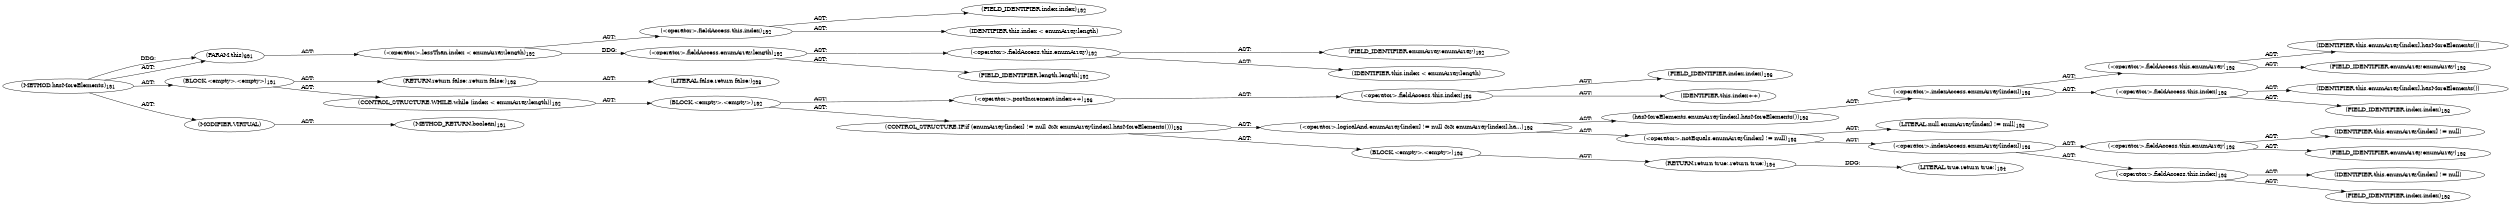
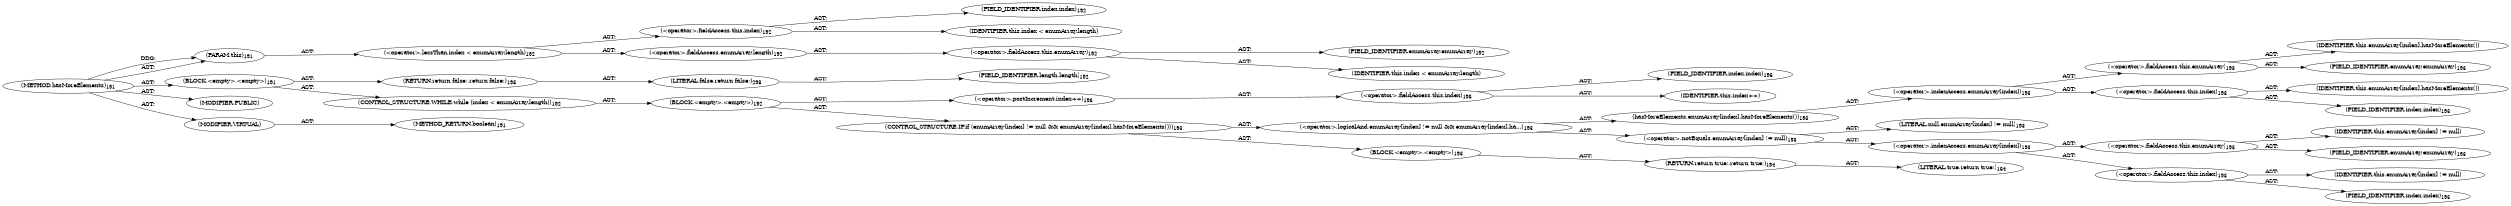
  digraph {
    rankdir=LR
    n1 [label=<(METHOD,hasMoreElements)<SUB>191</SUB>>]
-   n2 [label=<(PARAM,this)<SUB>691</SUB>>]
+   n2 [label=<(PARAM,this)<SUB>191</SUB>>]
    n3 [label=<(BLOCK,&lt;empty&gt;,&lt;empty&gt;)<SUB>191</SUB>>]
+   n4 [label=<(MODIFIER,PUBLIC)>]
    n5 [label=<(MODIFIER,VIRTUAL)>]
    n6 [label=<(&lt;operator&gt;.lessThan,index &lt; enumArray.length)<SUB>192</SUB>>]
    n7 [label=<(CONTROL_STRUCTURE,WHILE,while (index &lt; enumArray.length))<SUB>192</SUB>>]
    n8 [label=<(RETURN,return false;,return false;)<SUB>198</SUB>>]
    n9 [label=<(METHOD_RETURN,boolean)<SUB>191</SUB>>]
    n10 [label=<(BLOCK,&lt;empty&gt;,&lt;empty&gt;)<SUB>192</SUB>>]
    n11 [label=<(LITERAL,false,return false;)<SUB>298</SUB>>]
    n12 [label=<(&lt;operator&gt;.fieldAccess,this.index)<SUB>192</SUB>>]
    n13 [label=<(&lt;operator&gt;.fieldAccess,enumArray.length)<SUB>192</SUB>>]
    n14 [label=<(CONTROL_STRUCTURE,IF,if (enumArray[index] != null &amp;&amp; enumArray[index].hasMoreElements()))<SUB>193</SUB>>]
    n15 [label=<(&lt;operator&gt;.postIncrement,index++)<SUB>196</SUB>>]
    n16 [label=<(IDENTIFIER,this,index &lt; enumArray.length)>]
    n17 [label=<(FIELD_IDENTIFIER,index,index)<SUB>192</SUB>>]
    n18 [label=<(&lt;operator&gt;.fieldAccess,this.enumArray)<SUB>192</SUB>>]
    n19 [label=<(FIELD_IDENTIFIER,length,length)<SUB>192</SUB>>]
    n20 [label=<(IDENTIFIER,this,index &lt; enumArray.length)>]
    n21 [label=<(FIELD_IDENTIFIER,enumArray,enumArray)<SUB>192</SUB>>]
    n22 [label=<(&lt;operator&gt;.logicalAnd,enumArray[index] != null &amp;&amp; enumArray[index].ha...)<SUB>193</SUB>>]
    n23 [label=<(BLOCK,&lt;empty&gt;,&lt;empty&gt;)<SUB>193</SUB>>]
    n24 [label=<(&lt;operator&gt;.fieldAccess,this.index)<SUB>196</SUB>>]
    n25 [label=<(&lt;operator&gt;.notEquals,enumArray[index] != null)<SUB>193</SUB>>]
    n26 [label=<(hasMoreElements,enumArray[index].hasMoreElements())<SUB>193</SUB>>]
    n27 [label=<(RETURN,return true;,return true;)<SUB>194</SUB>>]
    n28 [label=<(&lt;operator&gt;.indexAccess,enumArray[index])<SUB>193</SUB>>]
    n29 [label=<(LITERAL,null,enumArray[index] != null)<SUB>193</SUB>>]
    n30 [label=<(&lt;operator&gt;.indexAccess,enumArray[index])<SUB>193</SUB>>]
    n31 [label=<(&lt;operator&gt;.fieldAccess,this.enumArray)<SUB>193</SUB>>]
    n32 [label=<(&lt;operator&gt;.fieldAccess,this.index)<SUB>193</SUB>>]
    n33 [label=<(IDENTIFIER,this,enumArray[index] != null)>]
    n34 [label=<(FIELD_IDENTIFIER,enumArray,enumArray)<SUB>193</SUB>>]
    n35 [label=<(IDENTIFIER,this,enumArray[index] != null)>]
    n36 [label=<(FIELD_IDENTIFIER,index,index)<SUB>193</SUB>>]
    n37 [label=<(&lt;operator&gt;.fieldAccess,this.enumArray)<SUB>193</SUB>>]
    n38 [label=<(&lt;operator&gt;.fieldAccess,this.index)<SUB>193</SUB>>]
    n39 [label=<(IDENTIFIER,this,enumArray[index].hasMoreElements())>]
    n40 [label=<(FIELD_IDENTIFIER,enumArray,enumArray)<SUB>193</SUB>>]
    n41 [label=<(IDENTIFIER,this,enumArray[index].hasMoreElements())>]
    n42 [label=<(FIELD_IDENTIFIER,index,index)<SUB>193</SUB>>]
-   n43 [label=<(LITERAL,true,return true;)<SUB>194</SUB>>]
+   n43 [label=<(LITERAL,true,return true;)<SUB>164</SUB>>]
    n44 [label=<(IDENTIFIER,this,index++)>]
    n45 [label=<(FIELD_IDENTIFIER,index,index)<SUB>196</SUB>>]
    n1 -> n2 [label="AST: "]
    n1 -> n2 [label="DDG: "]
    n1 -> n3 [label="AST: "]
+   n1 -> n4 [label="AST: "]
    n1 -> n5 [label="AST: "]
    n2 -> n6 [label="AST: "]
    n3 -> n7 [label="AST: "]
    n3 -> n8 [label="AST: "]
    n5 -> n9 [label="AST: "]
    n6 -> n12 [label="AST: "]
-   n6 -> n13 [label="DDG: "]
+   n6 -> n13 [label="AST: "]
    n7 -> n10 [label="AST: "]
    n8 -> n11 [label="AST: "]
    n10 -> n14 [label="AST: "]
    n10 -> n15 [label="AST: "]
    n12 -> n16 [label="AST: "]
    n12 -> n17 [label="AST: "]
    n13 -> n18 [label="AST: "]
-   n13 -> n19 [label="AST: "]
+   n11 -> n19 [label="AST: "]
    n14 -> n22 [label="AST: "]
    n14 -> n23 [label="AST: "]
    n15 -> n24 [label="AST: "]
    n18 -> n20 [label="AST: "]
    n18 -> n21 [label="AST: "]
    n22 -> n25 [label="AST: "]
    n22 -> n26 [label="AST: "]
    n23 -> n27 [label="AST: "]
    n24 -> n44 [label="AST: "]
    n24 -> n45 [label="AST: "]
    n25 -> n28 [label="AST: "]
    n25 -> n29 [label="AST: "]
    n26 -> n30 [label="AST: "]
-   n27 -> n43 [label="DDG: "]
+   n27 -> n43 [label="AST: "]
    n28 -> n31 [label="AST: "]
    n28 -> n32 [label="AST: "]
    n30 -> n37 [label="AST: "]
    n30 -> n38 [label="AST: "]
    n31 -> n33 [label="AST: "]
    n31 -> n34 [label="AST: "]
    n32 -> n35 [label="AST: "]
    n32 -> n36 [label="AST: "]
    n37 -> n39 [label="AST: "]
    n37 -> n40 [label="AST: "]
    n38 -> n41 [label="AST: "]
    n38 -> n42 [label="AST: "]
  }
